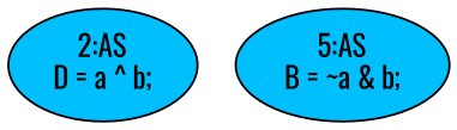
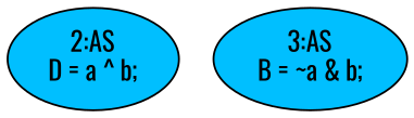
  strict digraph {
    fontname=Oswald
    node [fillcolor=deepskyblue statements="[]" style=filled typ=Assign use_var="['a', 'b']" fontname=Oswald]
    n1 [ast="<pyverilog.vparser.ast.Assign object at 0x7fd5561b40d0>" def_var="['D']" label="2:AS\nD = a ^ b;"]
-   n2 [ast="<pyverilog.vparser.ast.Assign object at 0x7fd5561c8f50>" def_var="['B']" label="5:AS\nB = ~a & b;"]
+   n2 [ast="<pyverilog.vparser.ast.Assign object at 0x7fd5561c8f50>" def_var="['B']" label="3:AS\nB = ~a & b;"]
  }
